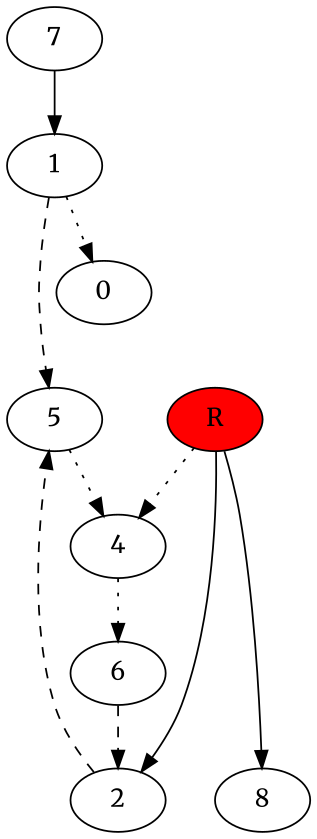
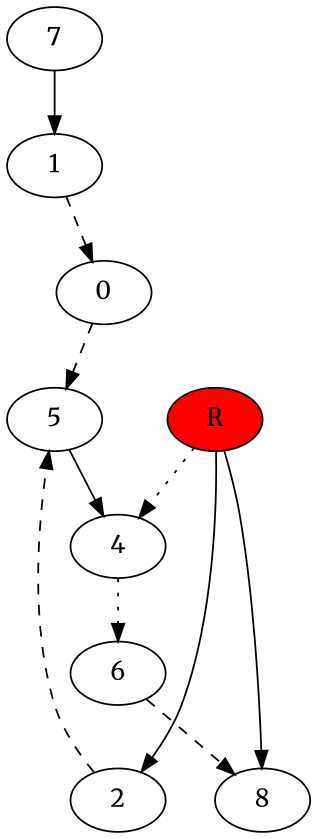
  digraph {
    fontname=Merriweather
    node [fontname=Merriweather]
    edge [fontname=Merriweather style=dotted]
    1
    5
    n3 [label=0]
    4
    2
    6
    7
    R [fillcolor="#ff0000" style=filled]
    8
-   1 -> 5 [style=dashed]
-   1 -> n3
-   5 -> 4
+   n3 -> 5 [style=dashed]
+   1 -> n3 [style=dashed]
+   5 -> 4 [style=solid]
    4 -> 6
    2 -> 5 [style=dashed]
-   6 -> 2 [style=dashed]
+   6 -> 8 [style=dashed]
    7 -> 1 [style=solid]
    R -> 4
    R -> 2 [style=solid]
    R -> 8 [style=solid]
  }
